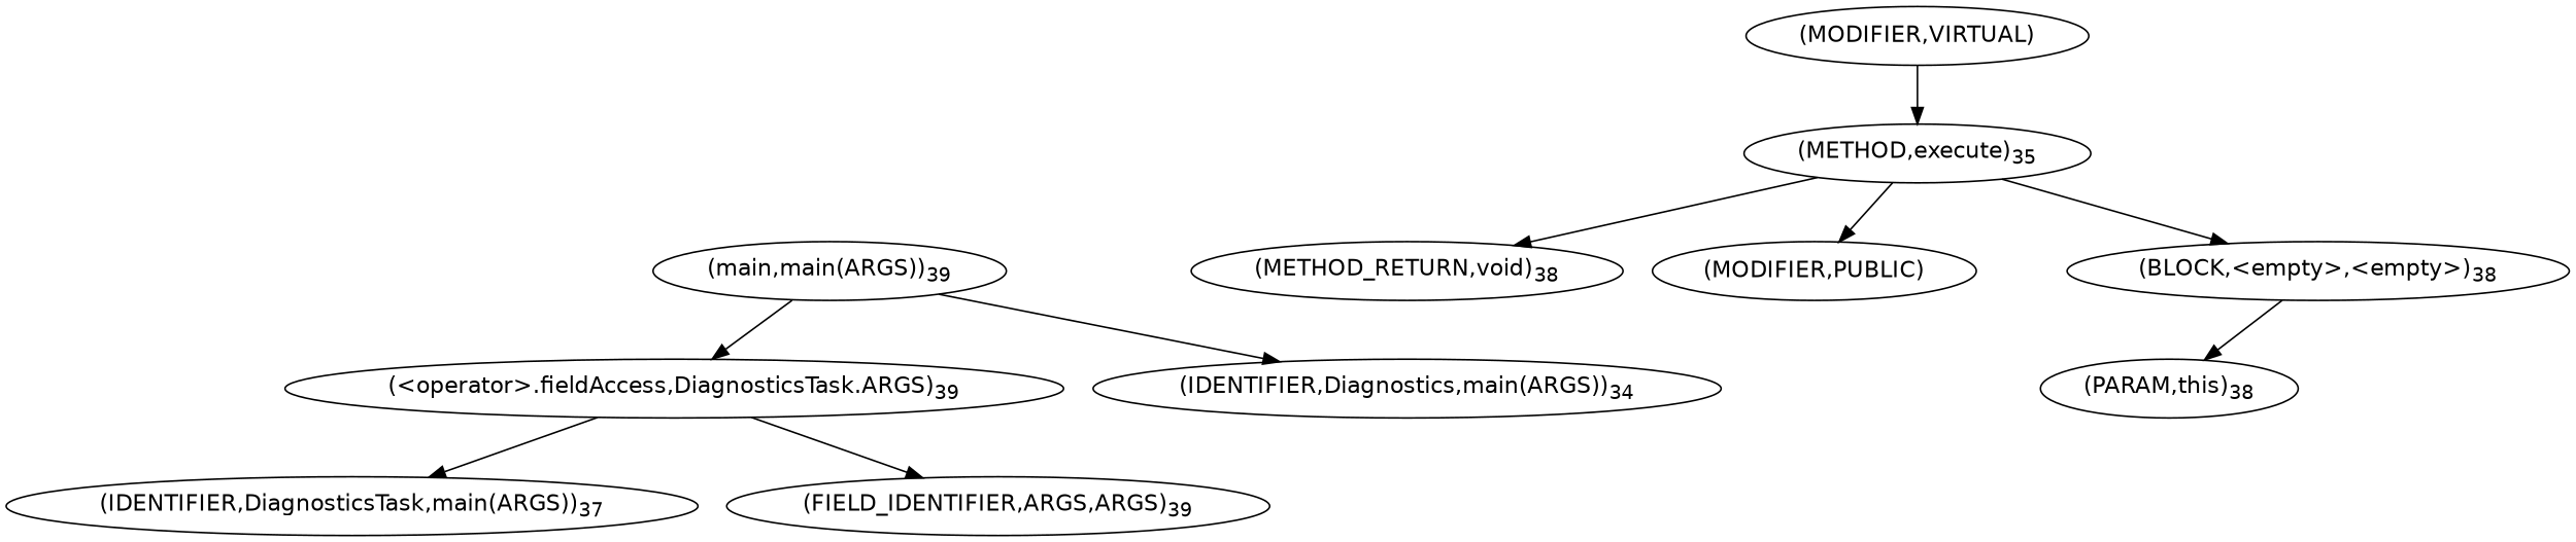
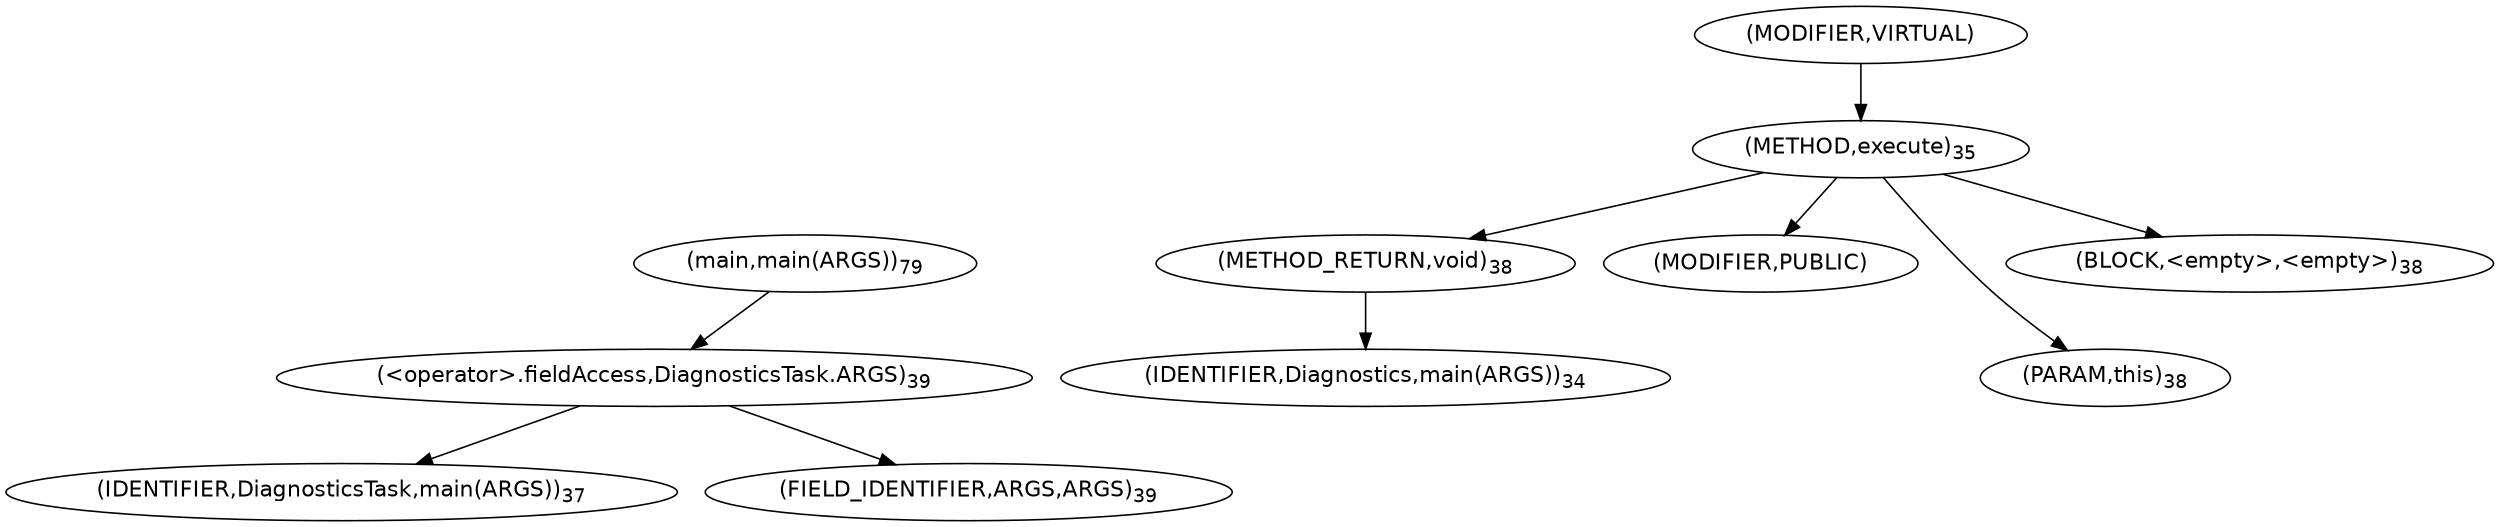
  digraph {
    fontname="DejaVu Sans"
    node [fontname="DejaVu Sans"]
    edge [fontname="DejaVu Sans"]
    n1 [label=<(METHOD,execute)<SUB>35</SUB>>]
    n2 [label=<(PARAM,this)<SUB>38</SUB>>]
    n3 [label=<(BLOCK,&lt;empty&gt;,&lt;empty&gt;)<SUB>38</SUB>>]
    n4 [label=<(MODIFIER,PUBLIC)>]
    n5 [label=<(METHOD_RETURN,void)<SUB>38</SUB>>]
    n6 [label=<(MODIFIER,VIRTUAL)>]
-   n7 [label=<(main,main(ARGS))<SUB>39</SUB>>]
+   n7 [label=<(main,main(ARGS))<SUB>79</SUB>>]
    n8 [label=<(IDENTIFIER,Diagnostics,main(ARGS))<SUB>34</SUB>>]
    n9 [label=<(&lt;operator&gt;.fieldAccess,DiagnosticsTask.ARGS)<SUB>39</SUB>>]
    n10 [label=<(IDENTIFIER,DiagnosticsTask,main(ARGS))<SUB>37</SUB>>]
    n11 [label=<(FIELD_IDENTIFIER,ARGS,ARGS)<SUB>39</SUB>>]
-   n3 -> n2
+   n1 -> n2
    n1 -> n3
    n1 -> n4
    n1 -> n5
    n6 -> n1
-   n7 -> n8
+   n5 -> n8
    n7 -> n9
    n9 -> n10
    n9 -> n11
  }
